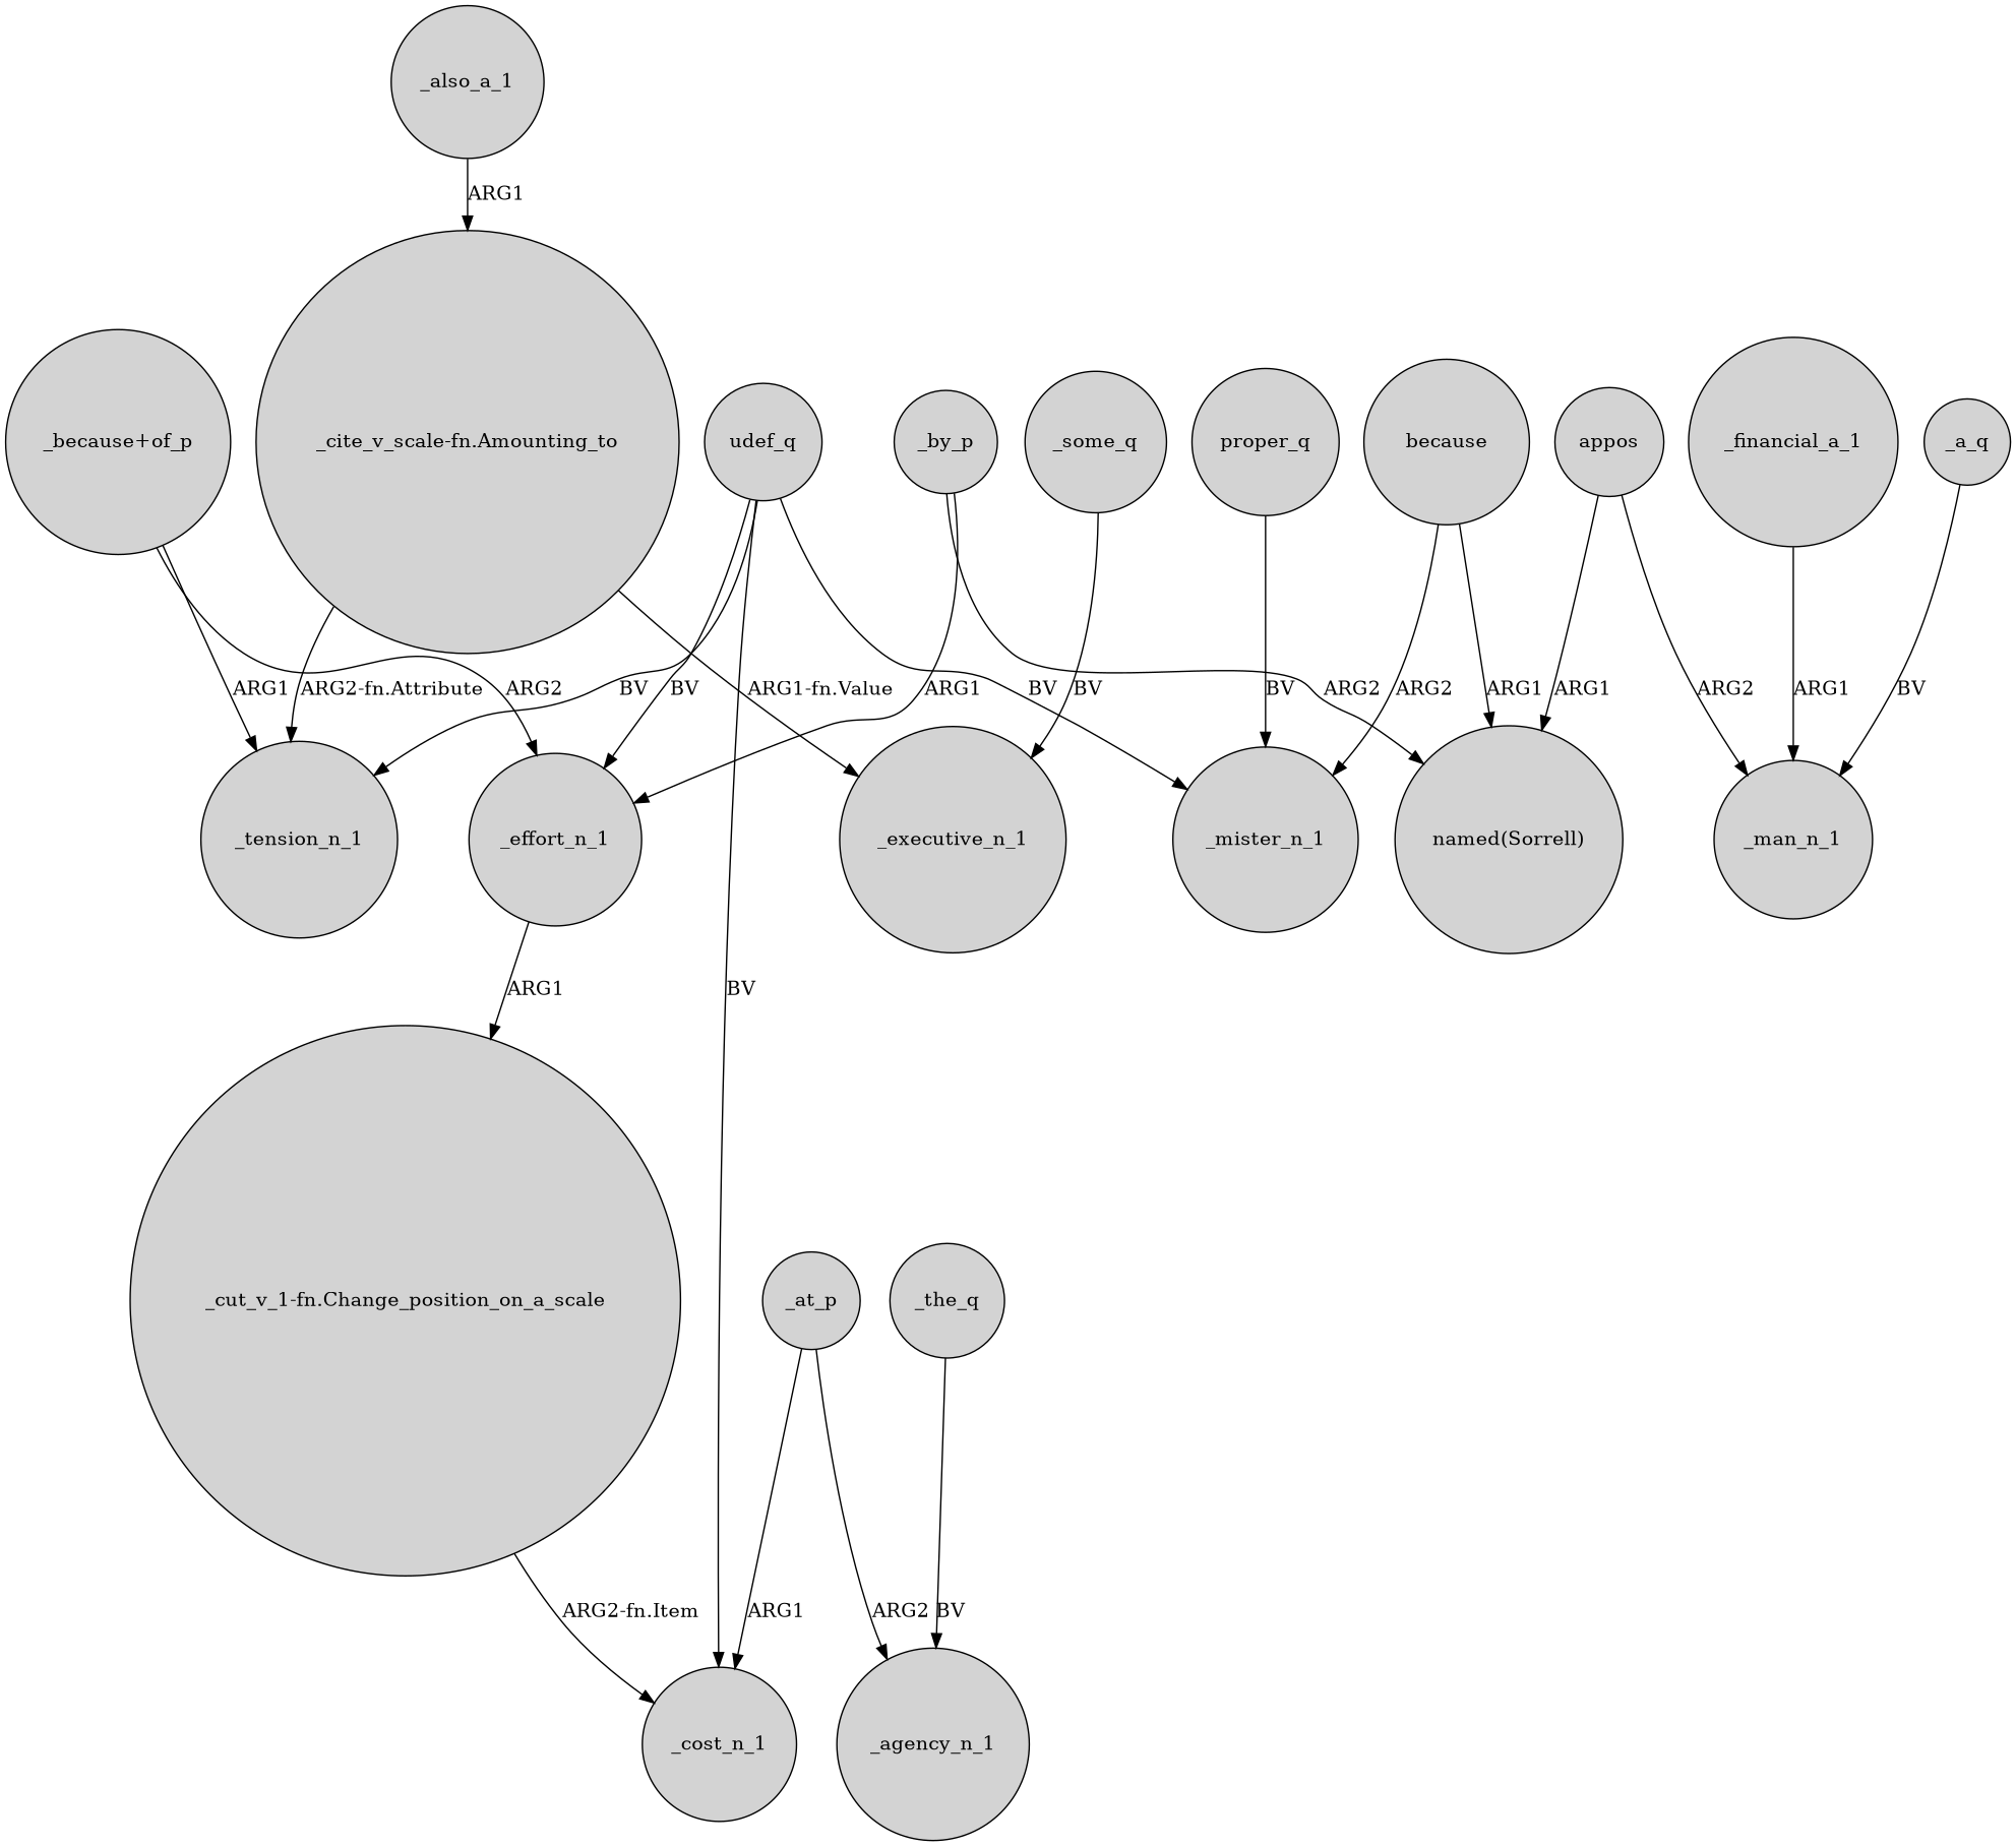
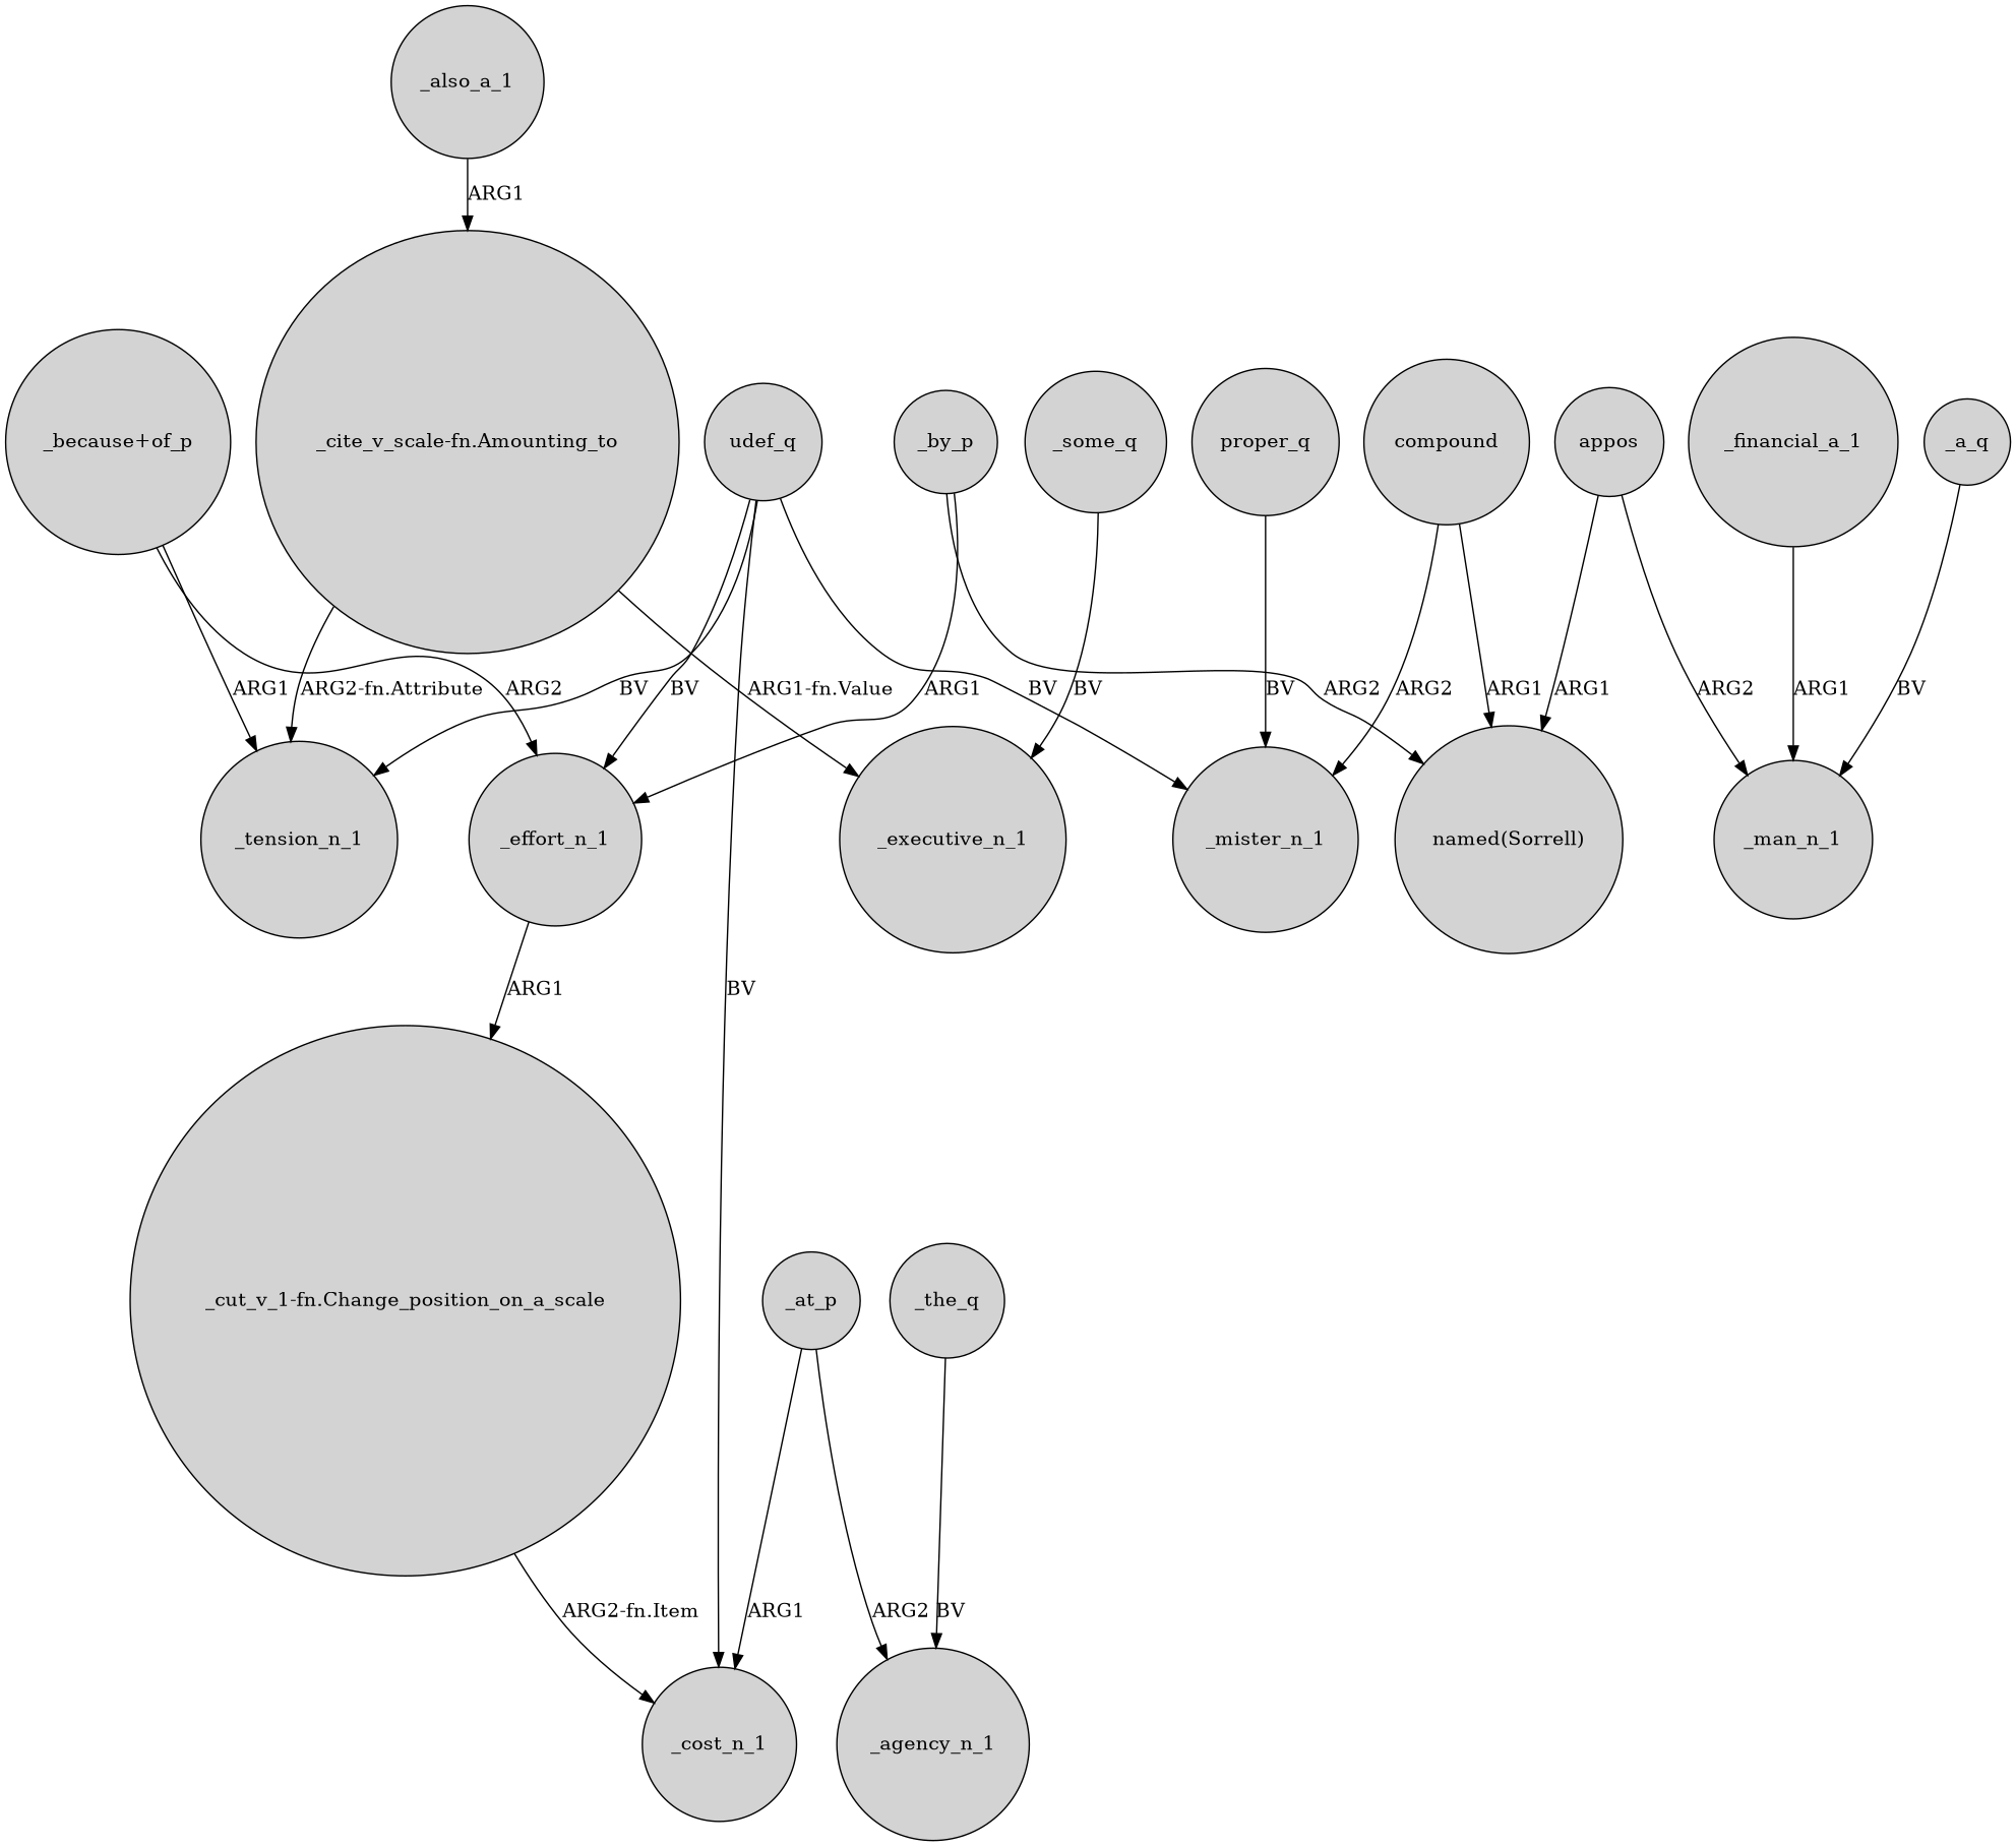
  digraph {
    node [shape=circle style=filled]
    "_because+of_p"
    _effort_n_1
    _tension_n_1
    "_cut_v_1-fn.Change_position_on_a_scale"
    _cost_n_1
    udef_q
    _mister_n_1
    n8 [label="_cite_v_scale-fn.Amounting_to"]
    _executive_n_1
-   compound [label=because]
+   compound
    "named(Sorrell)"
    _some_q
    _financial_a_1
    _man_n_1
    _the_q
    _agency_n_1
    _a_q
    _by_p
    _at_p
    appos
    _also_a_1
    proper_q
    "_because+of_p" -> _effort_n_1 [label=ARG2]
    "_because+of_p" -> _tension_n_1 [label=ARG1]
    _effort_n_1 -> "_cut_v_1-fn.Change_position_on_a_scale" [label=ARG1]
    "_cut_v_1-fn.Change_position_on_a_scale" -> _cost_n_1 [label="ARG2-fn.Item"]
    udef_q -> _effort_n_1 [label=BV]
    udef_q -> _tension_n_1 [label=BV]
    udef_q -> _cost_n_1 [label=BV]
    udef_q -> _mister_n_1 [label=BV]
    n8 -> _tension_n_1 [label="ARG2-fn.Attribute"]
    n8 -> _executive_n_1 [label="ARG1-fn.Value"]
    compound -> _mister_n_1 [label=ARG2]
    compound -> "named(Sorrell)" [label=ARG1]
    _some_q -> _executive_n_1 [label=BV]
    _financial_a_1 -> _man_n_1 [label=ARG1]
    _the_q -> _agency_n_1 [label=BV]
    _a_q -> _man_n_1 [label=BV]
    _by_p -> _effort_n_1 [label=ARG1]
    _by_p -> "named(Sorrell)" [label=ARG2]
    _at_p -> _cost_n_1 [label=ARG1]
    _at_p -> _agency_n_1 [label=ARG2]
    appos -> "named(Sorrell)" [label=ARG1]
    appos -> _man_n_1 [label=ARG2]
    _also_a_1 -> n8 [label=ARG1]
    proper_q -> _mister_n_1 [label=BV]
  }
